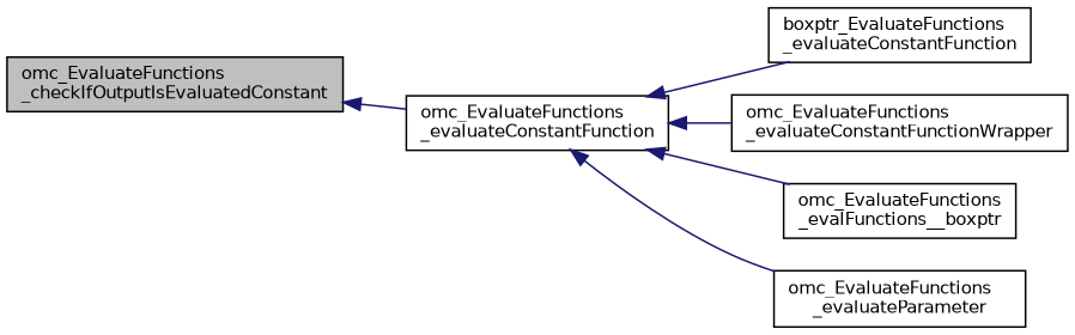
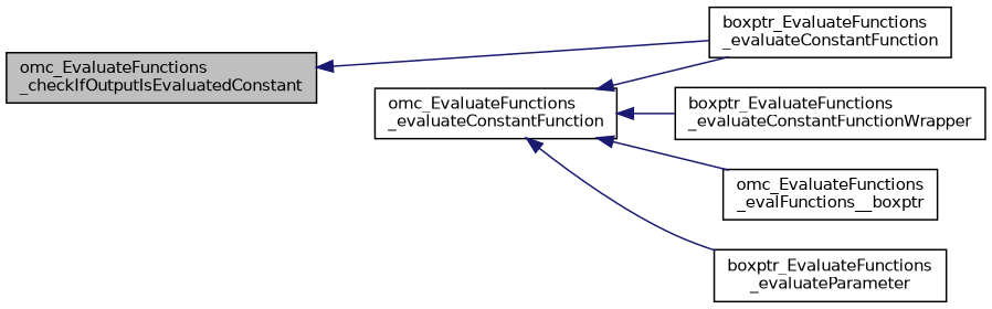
  digraph {
    rankdir=LR
    node [color=black fillcolor=white fontname=Helvetica fontsize=10 shape=record style=filled]
    edge [color=midnightblue dir=back fontname=Helvetica fontsize=10 labelfontname=Helvetica labelfontsize=10 style=solid]
    n1 [fillcolor=grey75 fontcolor=black height=0.2 label="omc_EvaluateFunctions\l_checkIfOutputIsEvaluatedConstant" width=0.4]
    n2 [height=0.2 label="omc_EvaluateFunctions\l_evaluateConstantFunction" width=0.4]
-   n3 [height=0.2 label="omc_EvaluateFunctions\l_evaluateConstantFunctionWrapper" width=0.4]
+   n3 [height=0.2 label="boxptr_EvaluateFunctions\l_evaluateConstantFunctionWrapper" width=0.4]
    n4 [height=0.2 label="boxptr_EvaluateFunctions\l_evaluateConstantFunction" width=0.4]
    n5 [height=0.2 label="omc_EvaluateFunctions\l_evalFunctions__boxptr" width=0.4]
-   n6 [height=0.2 label="omc_EvaluateFunctions\l_evaluateParameter" width=0.4]
-   n1 -> n2
+   n6 [height=0.2 label="boxptr_EvaluateFunctions\l_evaluateParameter" width=0.4]
+   n1 -> n4
    n2 -> n3
    n2 -> n4
    n2 -> n5
    n2 -> n6
  }
